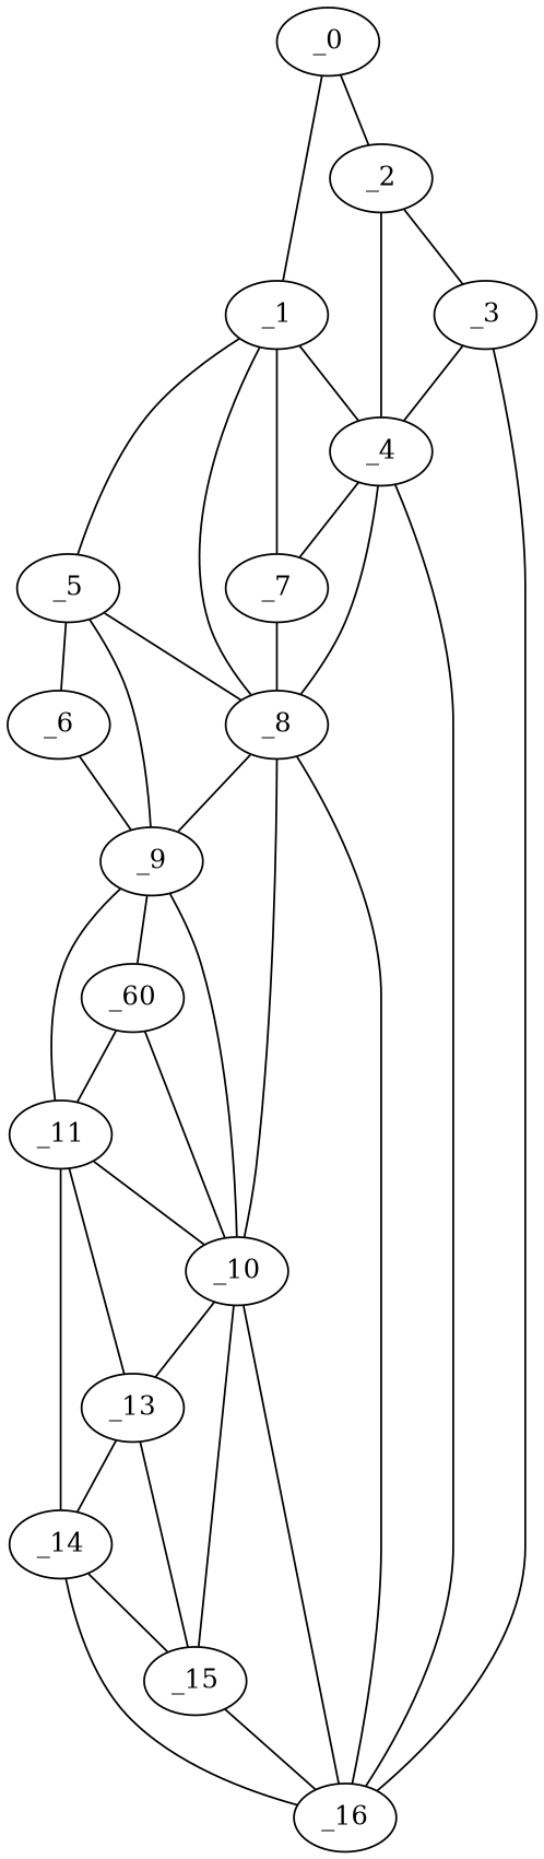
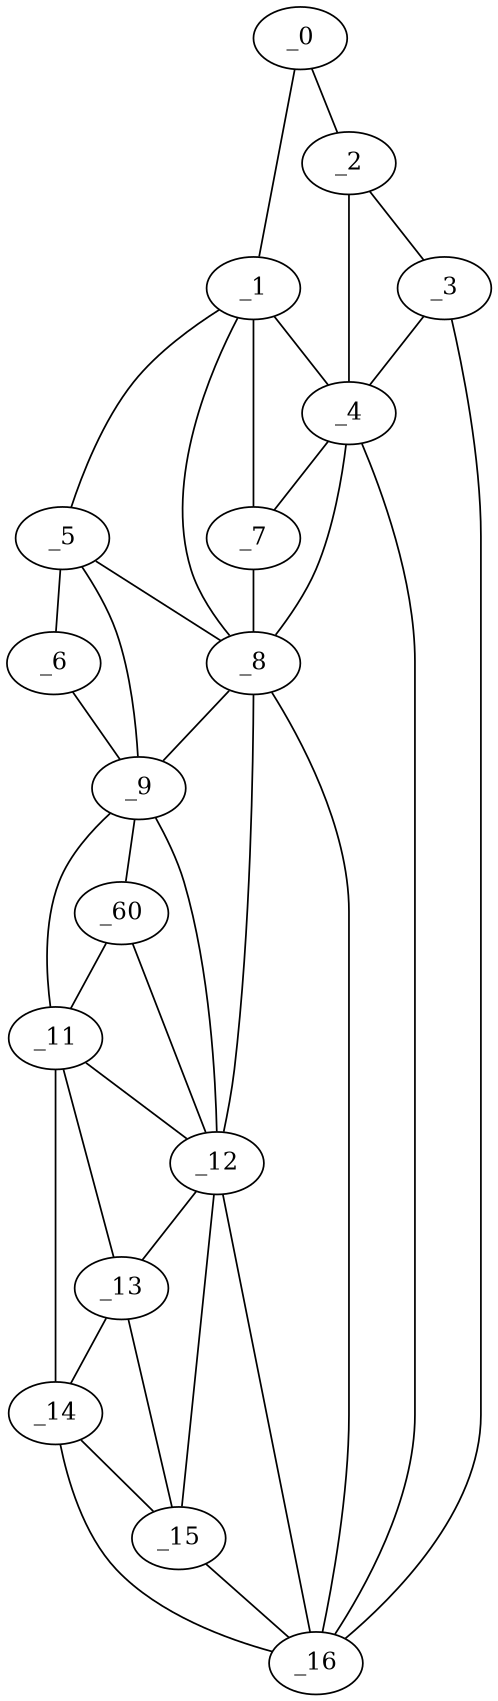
  graph {
    node [y=22]
    edge [valence=2]
    _0 [x=8 y=95]
    _1 [x=17 y=56]
    _2 [x=20 y=98]
    _4 [x=29 y=94]
    _5 [x=33 y=31]
    _7 [x=47 y=80]
    _8 [x=55 y=77]
    _3 [x=24 y=97]
    _16 [x=121 y=44]
    _6 [x=39]
    _9 [x=59]
-   _12 [x=85 y=40 label=_10]
+   _12 [x=85 y=40]
    n13 [label=_60 x=68 y=23]
    _11 [x=77 y=23]
    _13 [x=100 y=33]
    _15 [x=116 y=41]
    _14 [x=113 y=33]
    _0 -- _1 [valence=1]
    _0 -- _2 [valence=1]
    _1 -- _4
    _1 -- _5 [valence=1]
    _1 -- _7
    _1 -- _8 [valence=1]
    _2 -- _4
    _2 -- _3 [valence=1]
    _4 -- _7 [valence=1]
    _4 -- _8
    _4 -- _16
    _5 -- _8
    _5 -- _6 [valence=1]
    _5 -- _9 [valence=1]
    _7 -- _8
    _8 -- _16
    _8 -- _9
    _8 -- _12
    _3 -- _4
    _3 -- _16 [valence=1]
    _6 -- _9 [valence=1]
    _9 -- _12 [valence=1]
    _9 -- n13
    _9 -- _11 [valence=1]
    _12 -- _16
    _12 -- _13
    _12 -- _15
    n13 -- _12
    n13 -- _11 [valence=1]
    _11 -- _12
    _11 -- _13
    _11 -- _14 [valence=1]
    _13 -- _15
    _13 -- _14
    _15 -- _16
    _14 -- _16 [valence=1]
    _14 -- _15
  }
